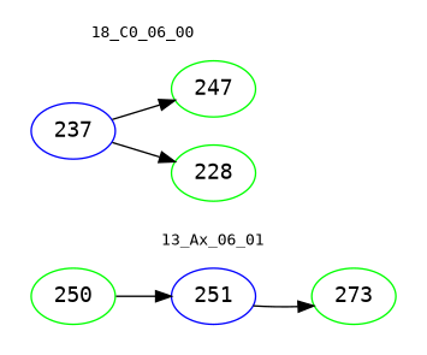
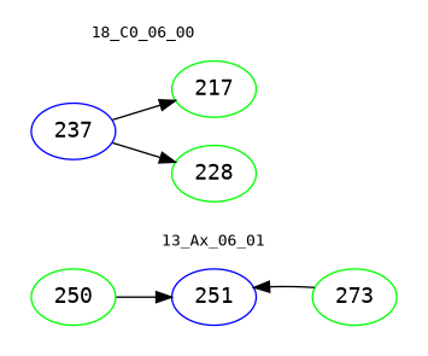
  digraph {
    fontname="DejaVu Sans Mono"
    rankdir=LR
    node [color=green fontname="DejaVu Sans Mono"]
    edge [color=black fontname="DejaVu Sans Mono"]
    n1 [color=blue label=251]
    n2 [label=250]
    n3 [label=273]
    n4 [color=blue label=237]
    n5 [label=228]
-   n6 [label=247]
+   n6 [label=217]
    subgraph cluster_1 {
      color=white
      fontsize=10
      label="13_Ax_06_01"
      n1
      n2
      n3
    }
    subgraph cluster_2 {
      color=white
      fontsize=10
      label="18_C0_06_00"
      n4
      n5
      n6
    }
-   n1 -> n3
+   n3 -> n1
    n2 -> n1
    n4 -> n5
    n4 -> n6
  }
